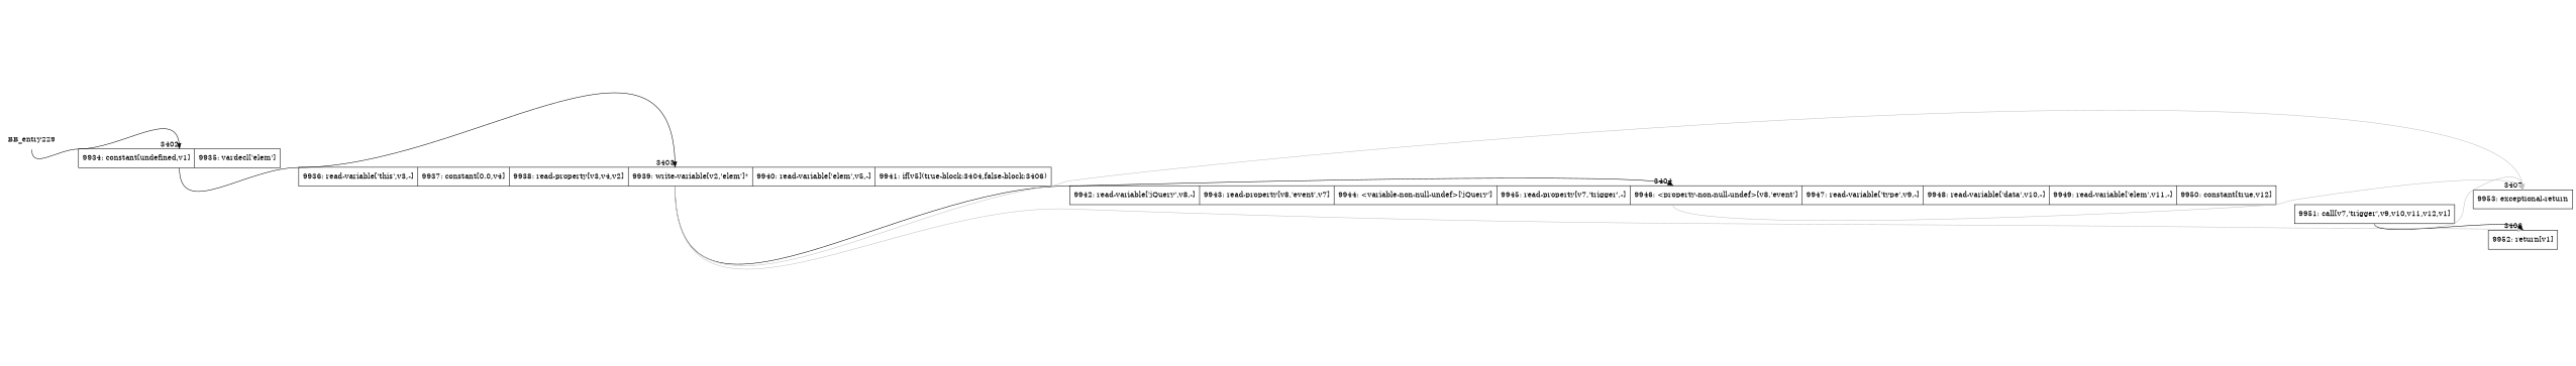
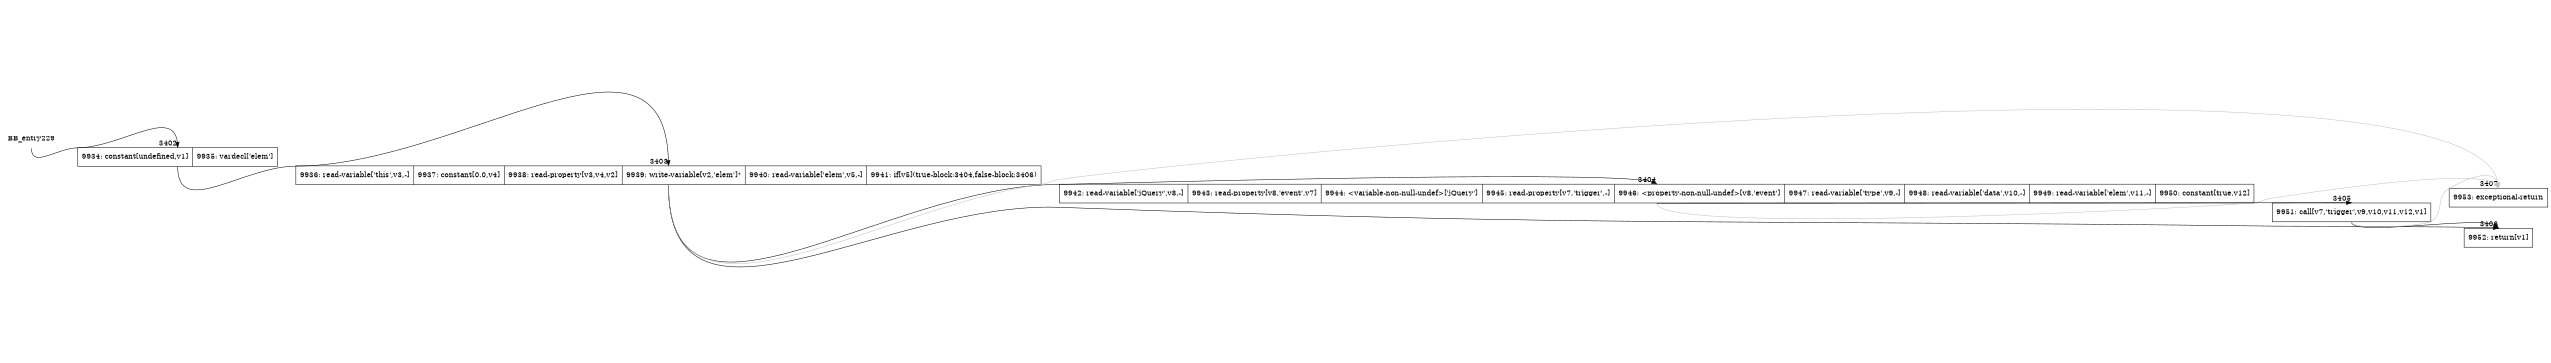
  digraph {
    rankdir=LR
    node [shape=record]
    edge [headport=n tailport=s]
    n1 [label=BB_entry229 shape=none]
    n2 [label="{9934: constant[undefined,v1]|9935: vardecl['elem']}"]
    n3 [label="{9936: read-variable['this',v3,-]|9937: constant[0.0,v4]|9938: read-property[v3,v4,v2]|9939: write-variable[v2,'elem']*|9940: read-variable['elem',v5,-]|9941: if[v5](true-block:3404,false-block:3406)}"]
    n4 [label="{9942: read-variable['jQuery',v8,-]|9943: read-property[v8,'event',v7]|9944: \<variable-non-null-undef\>['jQuery']|9945: read-property[v7,'trigger',-]|9946: \<property-non-null-undef\>[v8,'event']|9947: read-variable['type',v9,-]|9948: read-variable['data',v10,-]|9949: read-variable['elem',v11,-]|9950: constant[true,v12]}"]
    n5 [label="{9952: return[v1]}"]
    n6 [label="{9953: exceptional-return}"]
    n7 [label="{9951: call[v7,'trigger',v9,v10,v11,v12,v1]}"]
    n1 -> n2 [headlabel="    3402"]
    n2 -> n3 [headlabel="      3403"]
    n3 -> n4 [headlabel="      3404"]
-   n3 -> n5 [headlabel="      3406" color=gray]
+   n3 -> n5 [headlabel="      3406"]
    n3 -> n6 [color=gray headlabel="      3407"]
    n4 -> n6 [color=gray]
+   n4 -> n7 [headlabel="      3405"]
    n7 -> n5
    n7 -> n6 [color=gray]
  }
